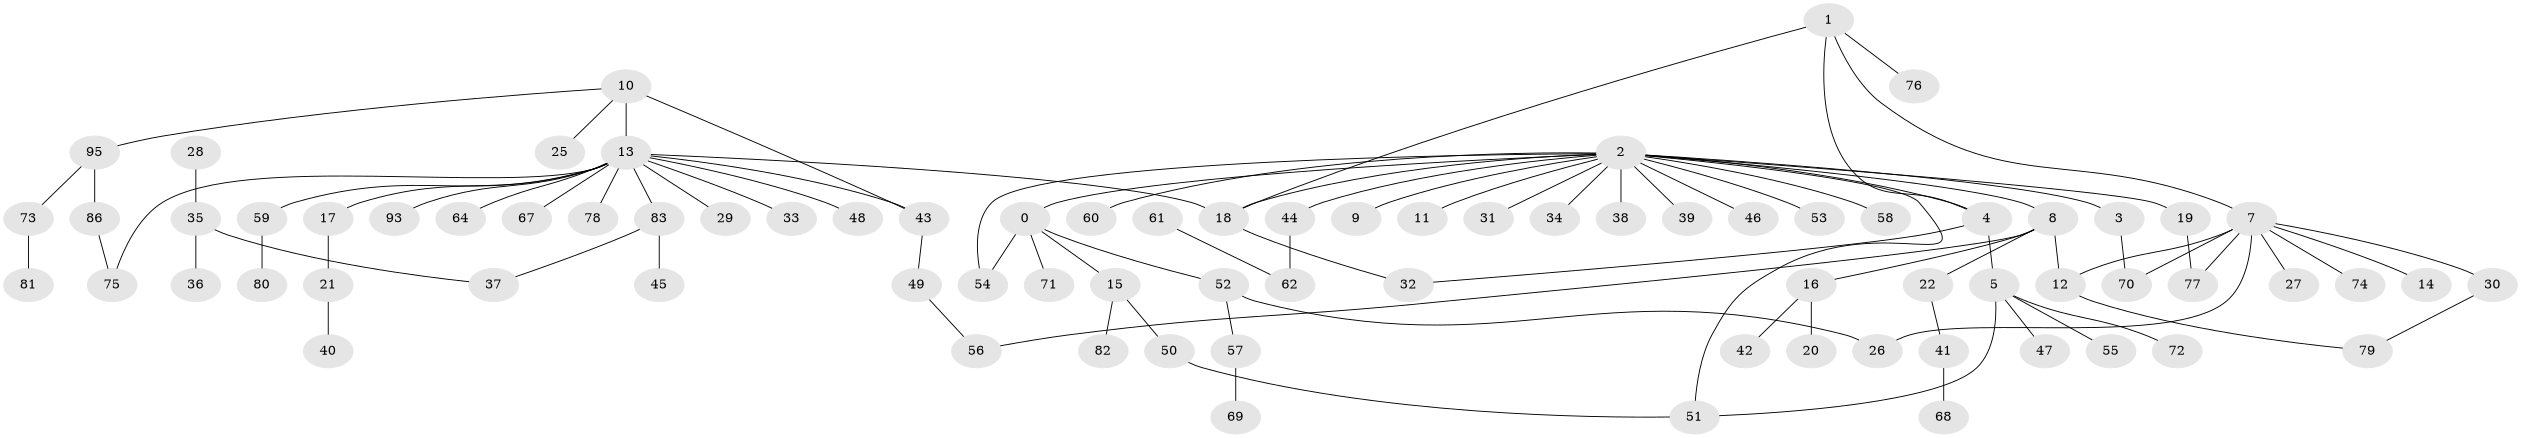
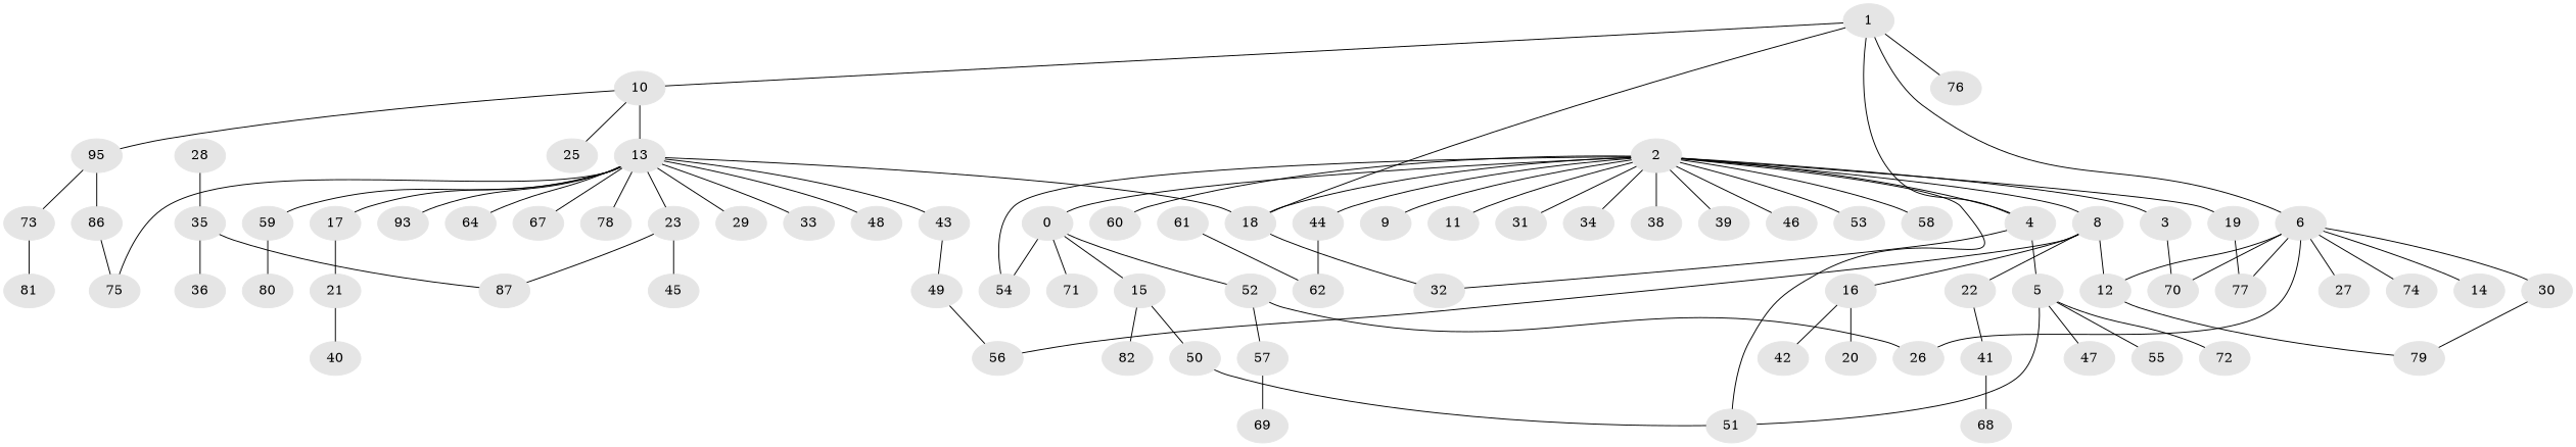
  graph {
    node [color=gray90 style=filled]
    edge [weight=1.0]
    1
    4
-   7
+   7 [label=6]
    10
    18
    76
    2
    3
    n9 [label=0]
    8
    9
    11
    19
    31
    34
    38
    39
    44
    46
    51
    53
    54
    58
    60
    5
    32
    70
    12
    14
    26
    27
    30
    74
    77
    13
    25
    n37 [label=95]
    15
    52
    71
    16
    22
    56
    62
    47
    55
    72
    50
    82
    57
    79
    20
    42
    41
    17
-   23 [label=83]
+   23
    29
    33
    43
    48
    59
    n62 [label=93]
    64
    67
    75
    78
    n67 [label=86]
    73
    21
-   37
+   37 [label=87]
    45
    49
    80
    40
    68
    28
    35
    36
    61
    69
    81
    1 -- 4
    1 -- 7
-   43 -- 10
+   1 -- 10
    1 -- 18
    1 -- 76
    4 -- 5
    4 -- 32
    7 -- 70
    7 -- 12
    7 -- 14
    7 -- 26
    7 -- 27
    7 -- 30
    7 -- 74
    7 -- 77
    10 -- 13
    10 -- 25
    10 -- n37
    18 -- 32
    2 -- 4
    2 -- 18
    2 -- 3
    2 -- n9
    2 -- 8
    2 -- 9
    2 -- 11
    2 -- 19
    2 -- 31
    2 -- 34
    2 -- 38
    2 -- 39
    2 -- 44
    2 -- 46
    2 -- 51
    2 -- 53
    2 -- 54
    2 -- 58
    2 -- 60
    3 -- 70
    n9 -- 54
    n9 -- 15
    n9 -- 52
    n9 -- 71
    8 -- 12
    8 -- 16
    8 -- 22
    8 -- 56
    19 -- 77
    44 -- 62
    5 -- 51
    5 -- 47
    5 -- 55
    5 -- 72
    12 -- 79
    30 -- 79
    13 -- 18
    13 -- 17
    13 -- 23
    13 -- 29
    13 -- 33
    13 -- 43
    13 -- 48
    13 -- 59
    13 -- n62
    13 -- 64
    13 -- 67
    13 -- 75
    13 -- 78
    n37 -- n67
    n37 -- 73
    15 -- 50
    15 -- 82
    52 -- 26
    52 -- 57
    16 -- 20
    16 -- 42
    22 -- 41
    50 -- 51
    57 -- 69
    41 -- 68
    17 -- 21
    23 -- 37
    23 -- 45
    43 -- 49
    59 -- 80
    n67 -- 75
    73 -- 81
    21 -- 40
    49 -- 56
    28 -- 35
    35 -- 37
    35 -- 36
    61 -- 62
  }
